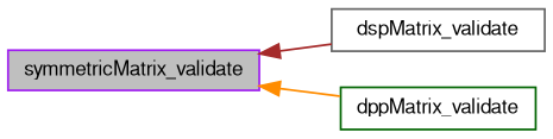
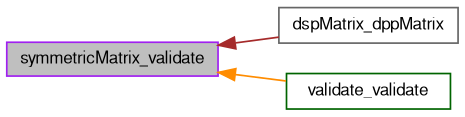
  digraph {
    rankdir=LR
    node [fillcolor=white fontname=FreeSans fontsize=10 shape=record style=filled]
    edge [dir=back fontname=FreeSans fontsize=10 labelfontname=FreeSans labelfontsize=10 style=solid]
    n1 [color=purple fillcolor=grey75 fontcolor=black height=0.2 label=symmetricMatrix_validate width=0.4]
-   n2 [color=gray40 height=0.2 label=dspMatrix_validate width=0.4]
-   n3 [color=darkgreen height=0.2 label=dppMatrix_validate width=0.4]
+   n2 [color=gray40 height=0.2 label=dspMatrix_dppMatrix width=0.4]
+   n3 [color=darkgreen height=0.2 label=validate_validate width=0.4]
    n1 -> n2 [color=brown]
    n1 -> n3 [color=darkorange]
  }
